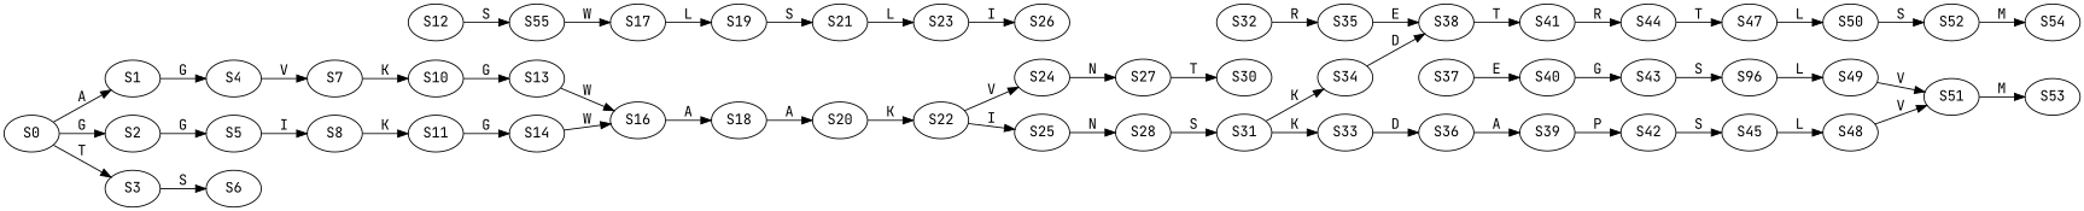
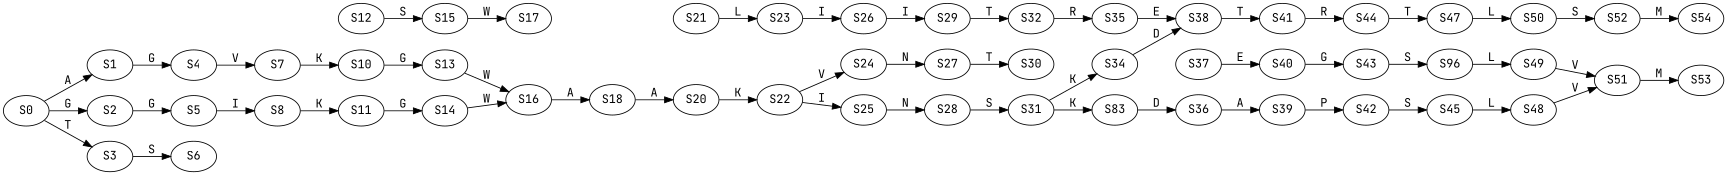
  strict digraph {
    fontname="JetBrains Mono"
    rankdir=LR
    node [fontname="JetBrains Mono"]
    edge [fontname="JetBrains Mono"]
    S0
    S1
    S2
    S3
    S4
    S5
    S6
    S7
    S8
    S10
    S11
    S13
    S14
    S12
-   S15 [label=S55]
+   S15
    S16
    S17
    S18
-   S19
    S20
    S21
    S22
    S23
    S24
    S25
    S26
    S27
    S28
+   S29
    S30
    S31
    S32
-   S33
+   S33 [label=S83]
    S34
    S35
    S36
    S38
    S39
    S37
    S40
    S41
    S42
    S43
    S44
    S45
    n46 [label=S96]
    S47
    S48
    S49
    S50
    S51
    S52
    S53
    S54
    S0 -> S1 [label=A]
    S0 -> S2 [label=G]
    S0 -> S3 [label=T]
    S1 -> S4 [label=G]
    S2 -> S5 [label=G]
    S3 -> S6 [label=S]
    S4 -> S7 [label=V]
    S5 -> S8 [label=I]
    S7 -> S10 [label=K]
    S8 -> S11 [label=K]
    S10 -> S13 [label=G]
    S11 -> S14 [label=G]
    S13 -> S16 [label=W]
    S14 -> S16 [label=W]
    S12 -> S15 [label=S]
    S15 -> S17 [label=W]
    S16 -> S18 [label=A]
-   S17 -> S19 [label=L]
    S18 -> S20 [label=A]
-   S19 -> S21 [label=S]
    S20 -> S22 [label=K]
    S21 -> S23 [label=L]
    S22 -> S24 [label=V]
    S22 -> S25 [label=I]
    S23 -> S26 [label=I]
    S24 -> S27 [label=N]
    S25 -> S28 [label=N]
+   S26 -> S29 [label=I]
    S27 -> S30 [label=T]
    S28 -> S31 [label=S]
+   S29 -> S32 [label=T]
    S31 -> S33 [label=K]
    S31 -> S34 [label=K]
    S32 -> S35 [label=R]
    S33 -> S36 [label=D]
    S34 -> S38 [label=D]
    S35 -> S38 [label=E]
    S36 -> S39 [label=A]
    S38 -> S41 [label=T]
    S39 -> S42 [label=P]
    S37 -> S40 [label=E]
    S40 -> S43 [label=G]
    S41 -> S44 [label=R]
    S42 -> S45 [label=S]
    S43 -> n46 [label=S]
    S44 -> S47 [label=T]
    S45 -> S48 [label=L]
    n46 -> S49 [label=L]
    S47 -> S50 [label=L]
    S48 -> S51 [label=V]
    S49 -> S51 [label=V]
    S50 -> S52 [label=S]
    S51 -> S53 [label=M]
    S52 -> S54 [label=M]
  }
